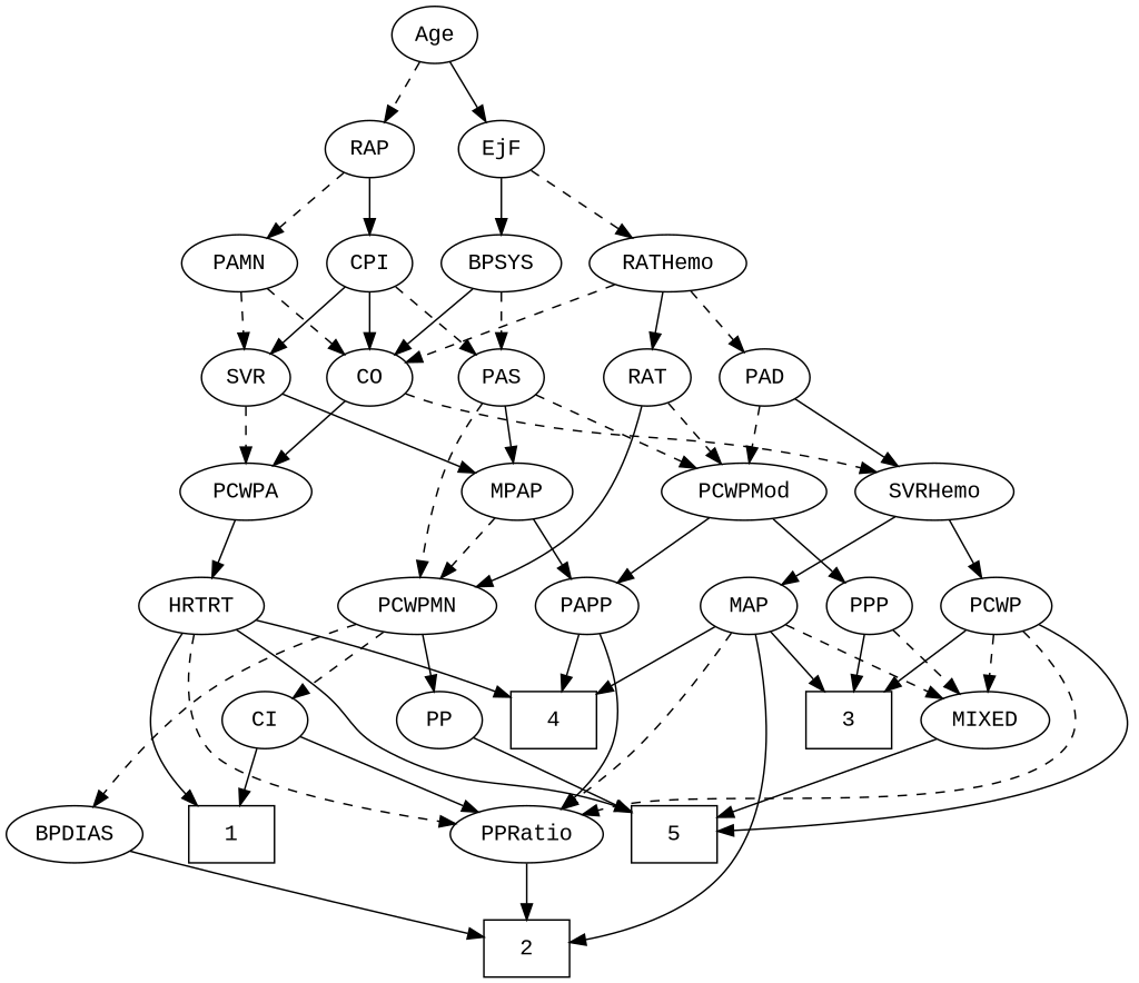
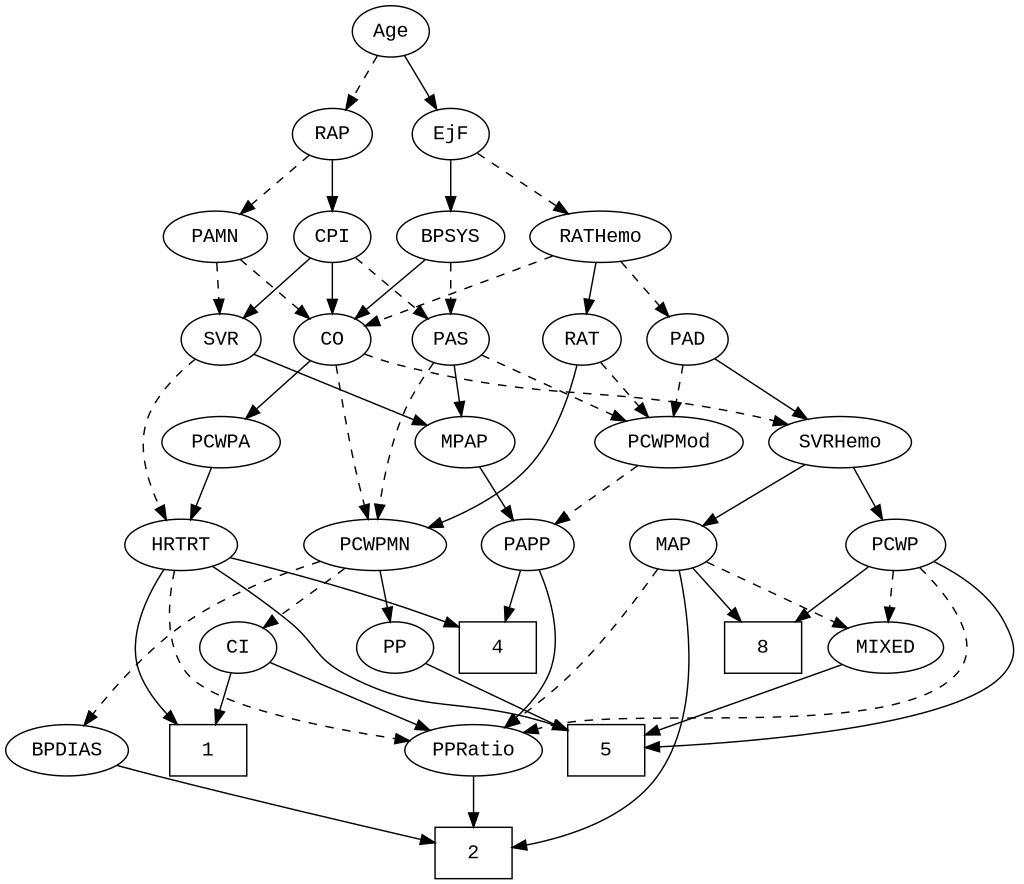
  strict digraph {
    fontname="Liberation Mono"
    node [fontname="Liberation Mono"]
    edge [fontname="Liberation Mono" style=solid]
    1 [height=0.5 shape=box width=0.75]
    2 [height=0.5 shape=box width=0.75]
-   3 [height=0.5 shape=box width=0.75]
+   3 [height=0.5 shape=box width=0.75 label=8]
    4 [height=0.5 shape=box width=0.75]
    5 [height=0.5 shape=box width=0.75]
    Age [height=0.5 width=0.75]
    EjF [height=0.5 width=0.75]
    RAP [height=0.5 width=0.77632]
    BPSYS [height=0.5 width=1.0471]
    RATHemo [height=0.5 width=1.3721]
    PAMN [height=0.5 width=1.011]
    CPI [height=0.5 width=0.75]
    CO [height=0.5 width=0.75]
    PAS [height=0.5 width=0.75]
    PAD [height=0.5 width=0.79437]
    RAT [height=0.5 width=0.75827]
    SVR [height=0.5 width=0.77632]
    SVRHemo [height=0.5 width=1.3902]
    PCWPA [height=0.5 width=1.1555]
    PCWPMN [height=0.5 width=1.3902]
    MPAP [height=0.5 width=0.97491]
    PCWPMod [height=0.5 width=1.4443]
    MIXED [height=0.5 width=1.1193]
    PAPP [height=0.5 width=0.88464]
    PPRatio [height=0.5 width=1.1013]
    MAP [height=0.5 width=0.84854]
    PCWP [height=0.5 width=0.97491]
    HRTRT [height=0.5 width=1.1013]
    BPDIAS [height=0.5 width=1.1735]
    PP [height=0.5 width=0.75]
    CI [height=0.5 width=0.75]
-   PPP [height=0.5 width=0.75]
    Age -> EjF
    Age -> RAP [style=dashed]
    EjF -> BPSYS
    EjF -> RATHemo [style=dashed]
    RAP -> PAMN [style=dashed]
    RAP -> CPI
    BPSYS -> CO
    BPSYS -> PAS [style=dashed]
    RATHemo -> CO [style=dashed]
    RATHemo -> PAD [style=dashed]
    RATHemo -> RAT
    PAMN -> CO [style=dashed]
    PAMN -> SVR [style=dashed]
    CPI -> CO
    CPI -> PAS [style=dashed]
    CPI -> SVR
    CO -> SVRHemo [style=dashed]
    CO -> PCWPA
-   MPAP -> PCWPMN [style=dashed]
+   CO -> PCWPMN [style=dashed]
    PAS -> PCWPMN [style=dashed]
    PAS -> MPAP
    PAS -> PCWPMod [style=dashed]
    PAD -> SVRHemo
    PAD -> PCWPMod [style=dashed]
    RAT -> PCWPMN
    RAT -> PCWPMod [style=dashed]
-   SVR -> PCWPA [style=dashed]
+   SVR -> HRTRT [style=dashed]
    SVR -> MPAP
    SVRHemo -> MAP
    SVRHemo -> PCWP
    PCWPA -> HRTRT
    PCWPMN -> BPDIAS [style=dashed]
    PCWPMN -> PP
    PCWPMN -> CI [style=dashed]
    MPAP -> PAPP
-   PCWPMod -> PAPP
-   PCWPMod -> PPP
+   PCWPMod -> PAPP [style=dashed]
    MIXED -> 5
    PAPP -> 4
    PAPP -> PPRatio
    PPRatio -> 2
    MAP -> 2
    MAP -> 3
-   MAP -> 4
    MAP -> MIXED [style=dashed]
    MAP -> PPRatio [style=dashed]
    PCWP -> 3
    PCWP -> 5
    PCWP -> MIXED [style=dashed]
    PCWP -> PPRatio [style=dashed]
    HRTRT -> 1
    HRTRT -> 4
    HRTRT -> 5
    HRTRT -> PPRatio [style=dashed]
    BPDIAS -> 2
    PP -> 5
    CI -> 1
    CI -> PPRatio
-   PPP -> 3
-   PPP -> MIXED [style=dashed]
  }
